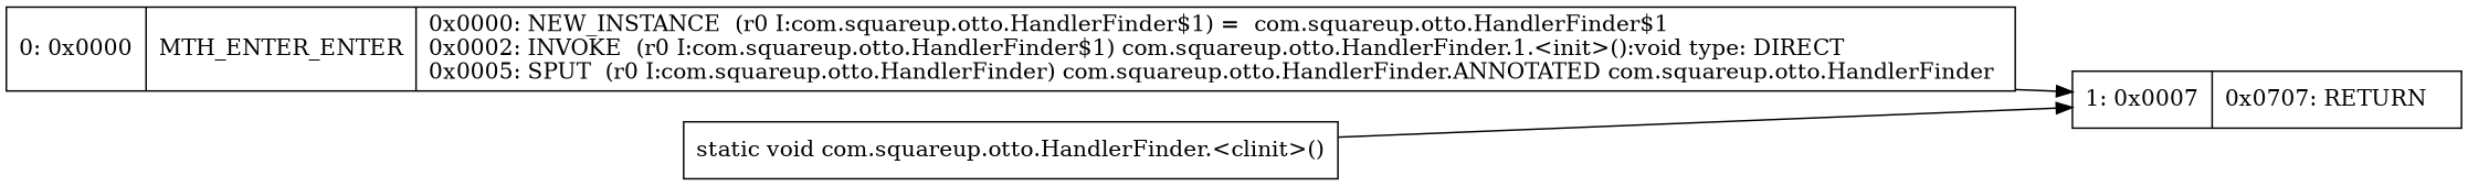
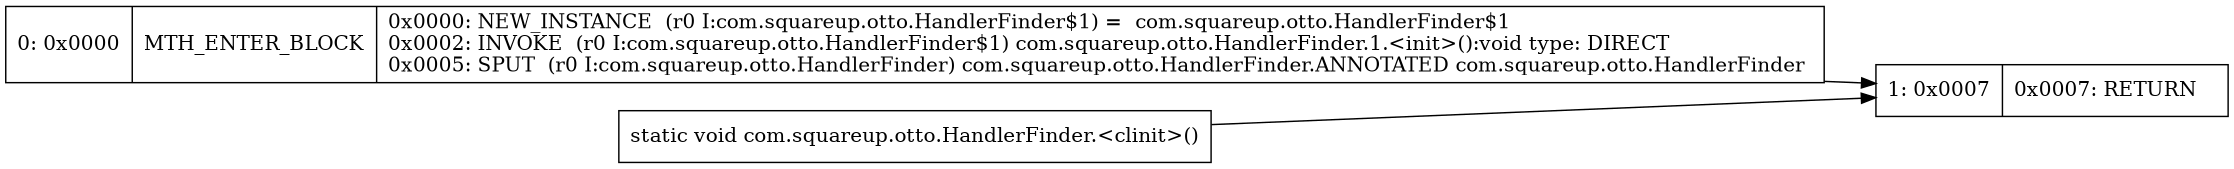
  digraph {
    rankdir=LR
    node [shape=record]
-   n1 [label="{0\:\ 0x0000|MTH_ENTER_ENTER\l|0x0000: NEW_INSTANCE  (r0 I:com.squareup.otto.HandlerFinder$1) =  com.squareup.otto.HandlerFinder$1 \l0x0002: INVOKE  (r0 I:com.squareup.otto.HandlerFinder$1) com.squareup.otto.HandlerFinder.1.\<init\>():void type: DIRECT \l0x0005: SPUT  (r0 I:com.squareup.otto.HandlerFinder) com.squareup.otto.HandlerFinder.ANNOTATED com.squareup.otto.HandlerFinder \l}"]
-   n2 [label="{1\:\ 0x0007|0x0707: RETURN   \l}"]
+   n1 [label="{0\:\ 0x0000|MTH_ENTER_BLOCK\l|0x0000: NEW_INSTANCE  (r0 I:com.squareup.otto.HandlerFinder$1) =  com.squareup.otto.HandlerFinder$1 \l0x0002: INVOKE  (r0 I:com.squareup.otto.HandlerFinder$1) com.squareup.otto.HandlerFinder.1.\<init\>():void type: DIRECT \l0x0005: SPUT  (r0 I:com.squareup.otto.HandlerFinder) com.squareup.otto.HandlerFinder.ANNOTATED com.squareup.otto.HandlerFinder \l}"]
+   n2 [label="{1\:\ 0x0007|0x0007: RETURN   \l}"]
    n3 [label="{static void com.squareup.otto.HandlerFinder.\<clinit\>() }"]
    n1 -> n2
    n3 -> n2
  }
